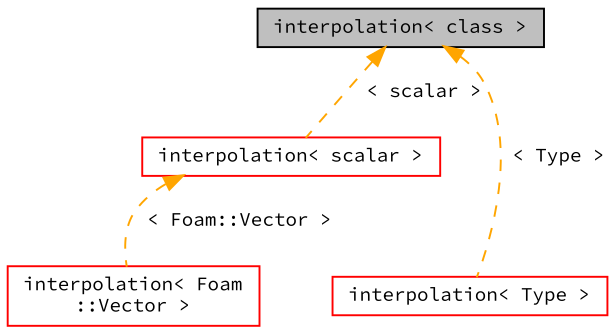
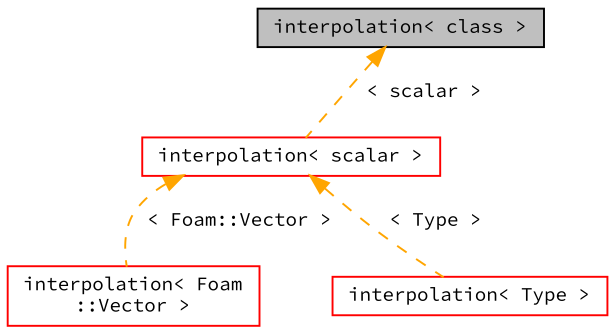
  digraph {
    fontname="Source Code Pro"
    node [color=red fontname="Source Code Pro" fontsize=10 shape=record]
    edge [color=orange dir=back fontname="Source Code Pro" fontsize=10 labelfontname=Helvetica labelfontsize=10 style=dashed]
    n1 [color=black fillcolor=grey75 fontcolor=black height=0.2 label="interpolation\< class \>" style=filled width=0.4]
    n2 [height=0.2 label="interpolation\< scalar \>" width=0.4]
    n3 [height=0.2 label="interpolation\< Type \>" width=0.4]
    n4 [height=0.2 label="interpolation\< Foam\l::Vector \>" width=0.4]
    n1 -> n2 [label=" \< scalar \>"]
-   n1 -> n3 [label=" \< Type \>"]
+   n2 -> n3 [label=" \< Type \>"]
    n2 -> n4 [label=" \< Foam::Vector \>"]
  }
